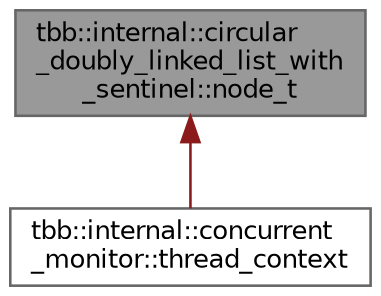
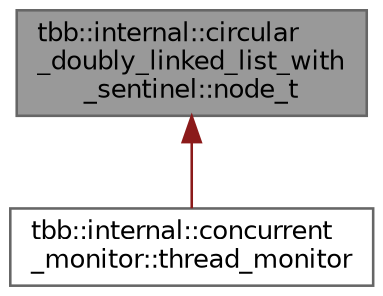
  digraph {
    node [color=gray40 fontname=Helvetica fontsize=10 shape=box style=filled]
    n1 [fillcolor=grey60 fontcolor=black height=0.2 label="tbb::internal::circular\l_doubly_linked_list_with\l_sentinel::node_t" width=0.4]
-   n2 [fillcolor=white height=0.2 label="tbb::internal::concurrent\l_monitor::thread_context" width=0.4]
+   n2 [fillcolor=white height=0.2 label="tbb::internal::concurrent\l_monitor::thread_monitor" width=0.4]
    n1 -> n2 [color=firebrick4 dir=back fontname=Helvetica fontsize=10 labelfontname=Helvetica labelfontsize=10 style=solid]
  }
